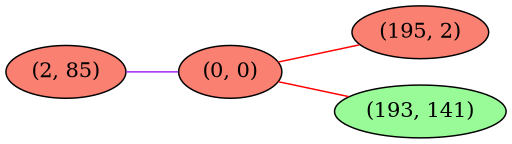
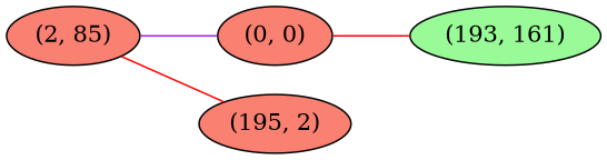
  graph {
    rankdir=LR
    node [fillcolor=salmon style=filled]
    edge [color=red weight=1]
    "(2, 85)"
    "(0, 0)"
    "(195, 2)"
-   "(193, 161)" [fillcolor=palegreen label="(193, 141)"]
+   "(193, 161)" [fillcolor=palegreen]
    "(2, 85)" -- "(0, 0)" [color=purple weight=4]
-   "(0, 0)" -- "(195, 2)"
+   "(2, 85)" -- "(195, 2)"
    "(0, 0)" -- "(193, 161)"
  }
